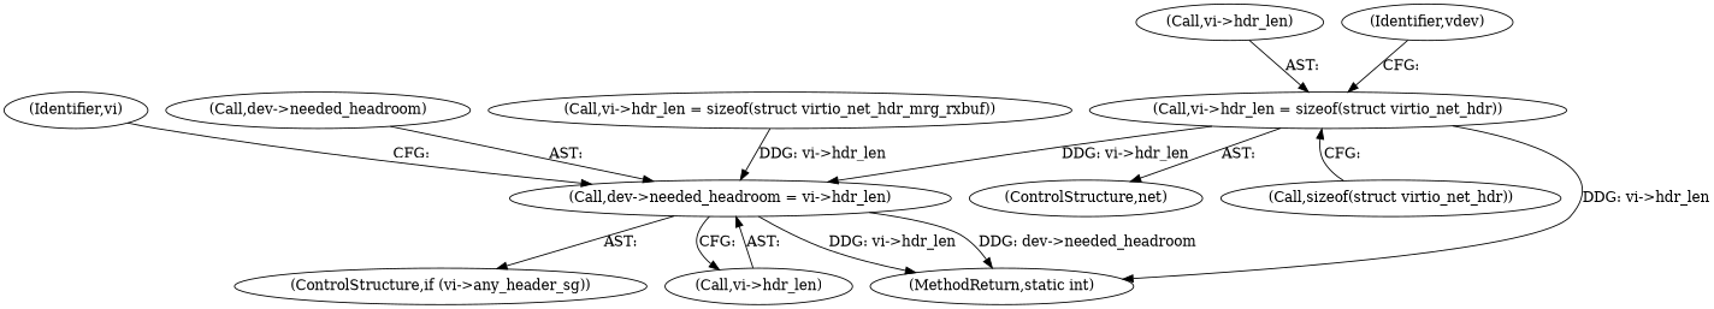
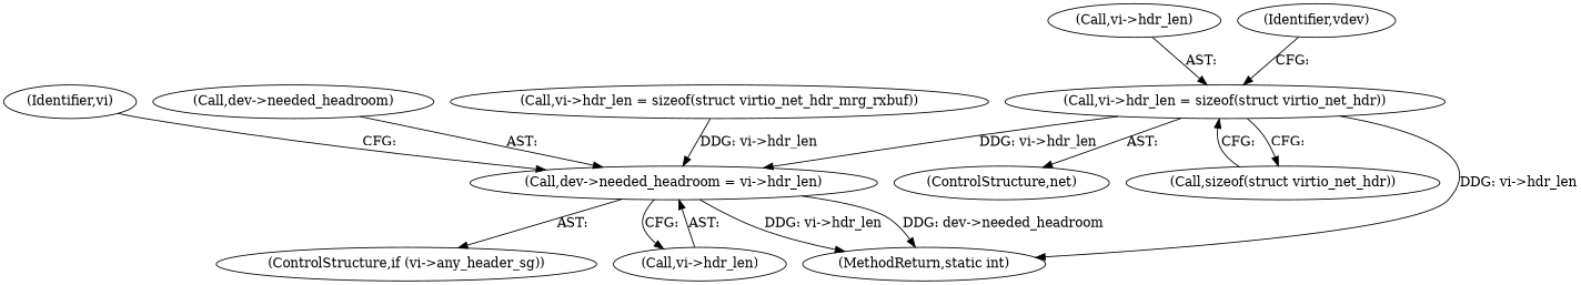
  digraph {
    n1 [label="(Call,vi->hdr_len = sizeof(struct virtio_net_hdr))"]
    n2 [label="(Call,dev->needed_headroom = vi->hdr_len)"]
    n3 [label="(MethodReturn,static int)"]
    n4 [label="(Call,sizeof(struct virtio_net_hdr))"]
    n5 [label="(ControlStructure,net)"]
    n6 [label="(ControlStructure,if (vi->any_header_sg))"]
    n7 [label="(Call,vi->hdr_len)"]
    n8 [label="(Identifier,vi)"]
    n9 [label="(Call,vi->hdr_len)"]
    n10 [label="(Call,dev->needed_headroom)"]
    n11 [label="(Call,vi->hdr_len = sizeof(struct virtio_net_hdr_mrg_rxbuf))"]
    n12 [label="(Identifier,vdev)"]
    n1 -> n2 [label="DDG: vi->hdr_len"]
    n1 -> n3 [label="DDG: vi->hdr_len"]
+   n1 -> n4 [label="CFG: "]
    n1 -> n5 [label="AST: "]
    n2 -> n3 [label="DDG: dev->needed_headroom"]
    n2 -> n3 [label="DDG: vi->hdr_len"]
    n2 -> n6 [label="AST: "]
    n2 -> n7 [label="CFG: "]
    n4 -> n1 [label="CFG: "]
    n7 -> n2 [label="AST: "]
    n8 -> n2 [label="CFG: "]
    n9 -> n1 [label="AST: "]
    n10 -> n2 [label="AST: "]
    n11 -> n2 [label="DDG: vi->hdr_len"]
    n12 -> n1 [label="CFG: "]
  }
